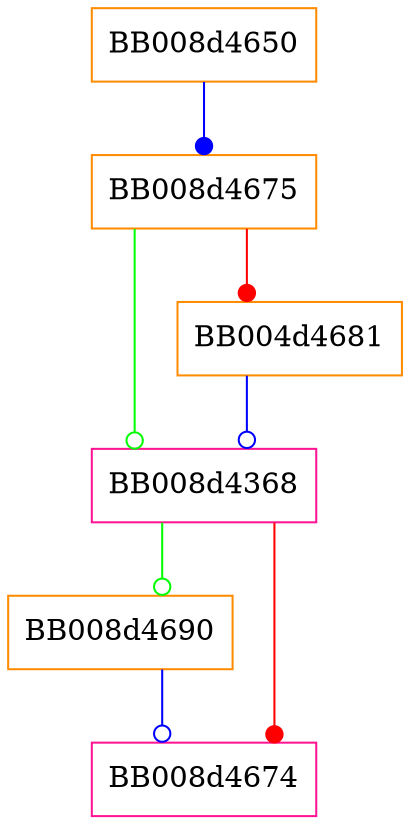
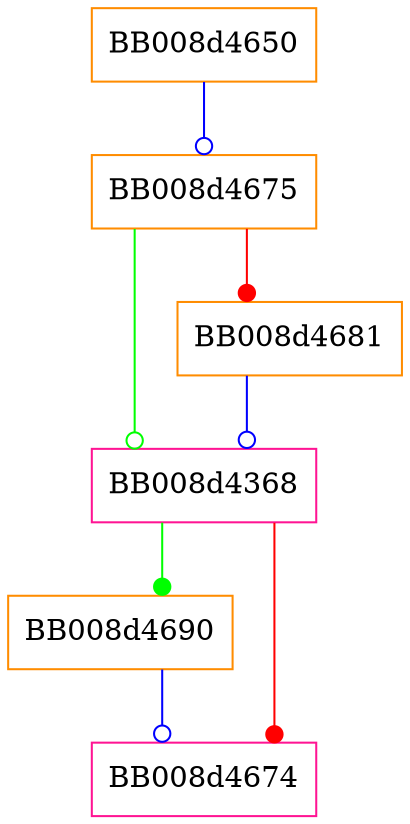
  digraph {
    splines=ortho
    node [color=darkorange shape=box]
    edge [arrowhead=dot color=blue]
    BB008d4650
    BB008d4675
    n3 [color=deeppink label=BB008d4368]
-   BB008d4681 [label=BB004d4681]
+   BB008d4681
    BB008d4690
    BB008d4674 [color=deeppink]
-   BB008d4650 -> BB008d4675
+   BB008d4650 -> BB008d4675 [arrowhead=odot]
    BB008d4675 -> n3 [arrowhead=odot color=green]
    BB008d4675 -> BB008d4681 [color=red]
-   n3 -> BB008d4690 [arrowhead=odot color=green]
+   n3 -> BB008d4690 [color=green]
    n3 -> BB008d4674 [color=red]
    BB008d4681 -> n3 [arrowhead=odot]
    BB008d4690 -> BB008d4674 [arrowhead=odot]
  }
